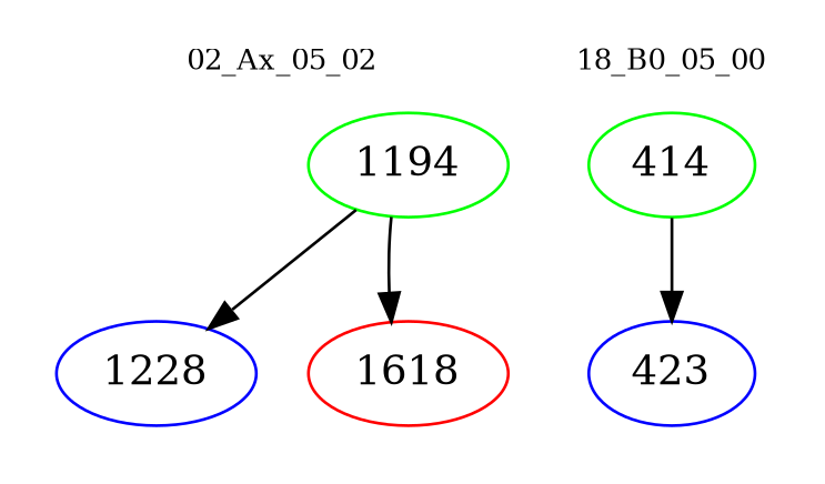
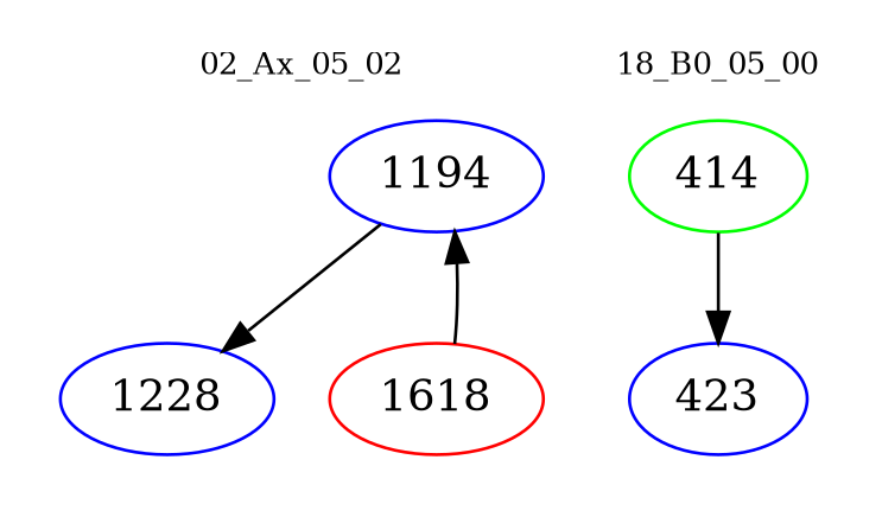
  digraph {
    node [color=green]
    edge [color=black]
-   n1 [label=1194]
+   n1 [color=blue label=1194]
    n2 [color=blue label=1228]
    n3 [color=red label=1618]
    n4 [label=414]
    n5 [color=blue label=423]
    subgraph cluster_1 {
      color=white
      fontsize=10
      label="02_Ax_05_02"
      n1
      n2
      n3
    }
    subgraph cluster_2 {
      color=white
      fontsize=10
      label="18_B0_05_00"
      n4
      n5
    }
    n1 -> n2
-   n1 -> n3
+   n3 -> n1
    n4 -> n5
  }
